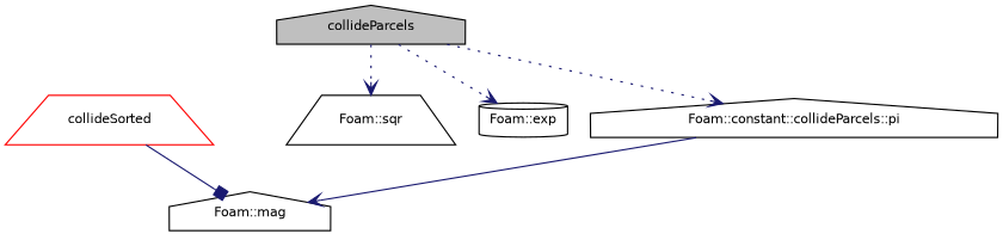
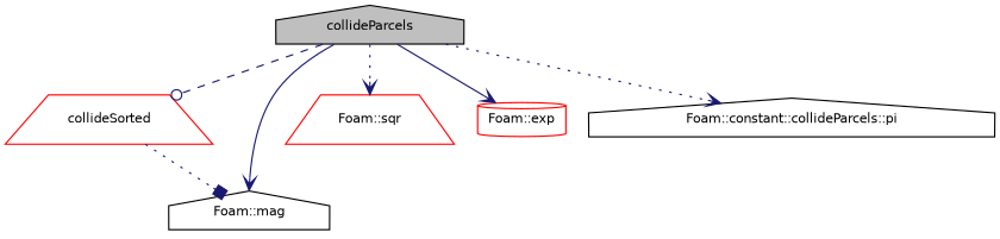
  digraph {
    rankdir=TB
    node [color=black fontname=Helvetica fontsize=10 shape=house]
    edge [arrowhead=vee color=midnightblue fontname=Helvetica fontsize=10 labelfontname=Helvetica labelfontsize=10 style=solid]
    n1 [fillcolor=grey75 fontcolor=black height=0.2 label=collideParcels style=filled width=0.4]
    n2 [color=red height=0.2 label=collideSorted shape=trapezium width=0.4]
    n3 [height=0.2 label="Foam::mag" width=0.4]
-   n4 [height=0.2 label="Foam::sqr" shape=trapezium width=0.4]
-   n5 [height=0.2 label="Foam::exp" shape=cylinder width=0.4]
+   n4 [color=red height=0.2 label="Foam::sqr" shape=trapezium width=0.4]
+   n5 [color=red height=0.2 label="Foam::exp" shape=cylinder width=0.4]
    n6 [height=0.2 label="Foam::constant::collideParcels::pi" width=0.4]
-   n6 -> n3
+   n1 -> n2 [arrowhead=odot style=dashed]
+   n1 -> n3
    n1 -> n4 [style=dotted]
-   n1 -> n5 [style=dotted]
+   n1 -> n5
    n1 -> n6 [style=dotted]
-   n2 -> n3 [arrowhead=box]
+   n2 -> n3 [arrowhead=box style=dotted]
  }
